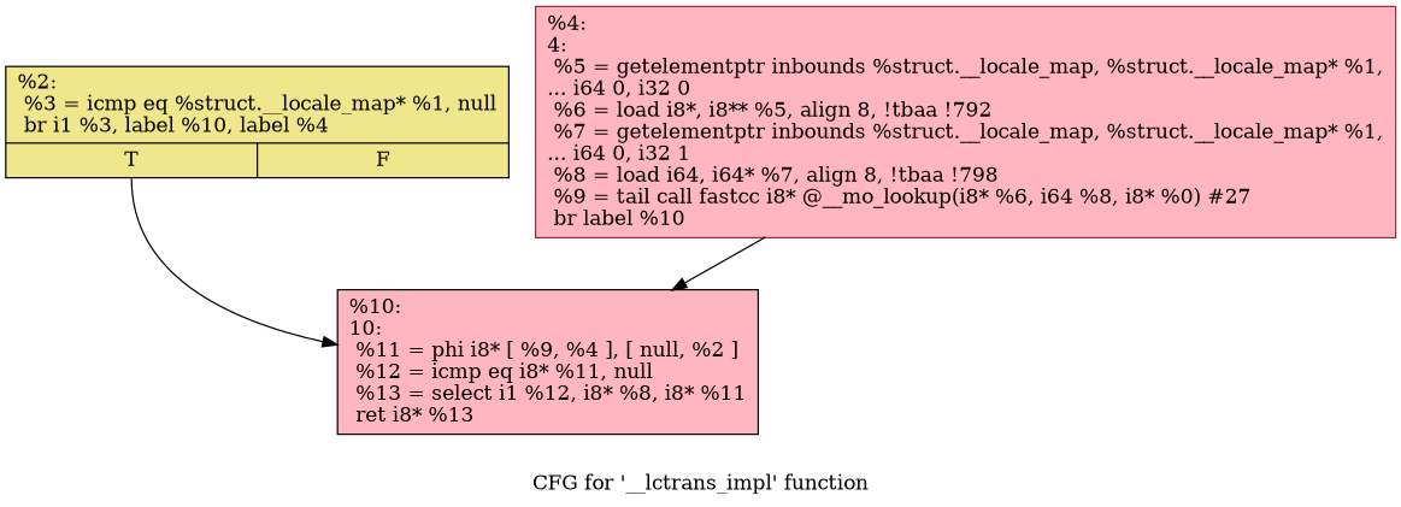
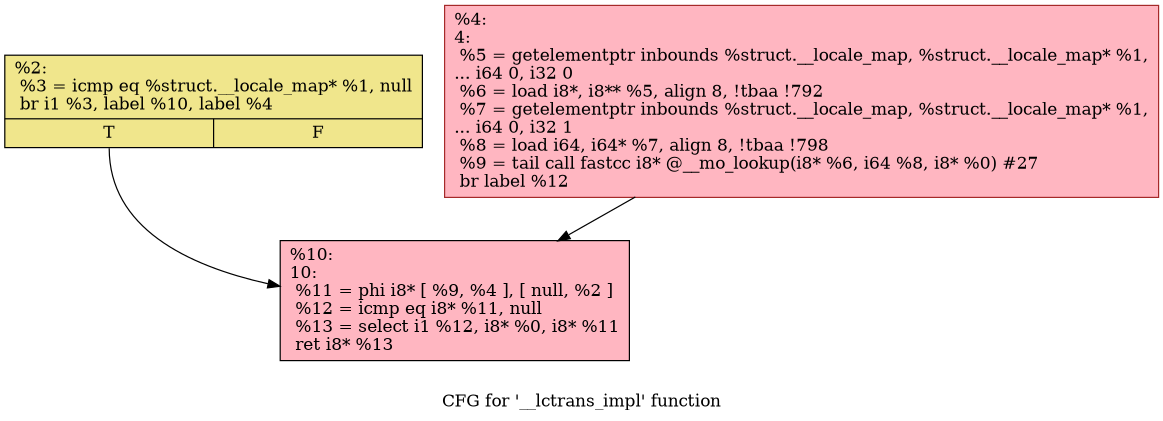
  digraph {
    label="CFG for '__lctrans_impl' function"
    node [color=black fillcolor=lightpink shape=record style=filled]
    n1 [fillcolor=khaki label="{%2:\l  %3 = icmp eq %struct.__locale_map* %1, null\l  br i1 %3, label %10, label %4\l|{<s0>T|<s1>F}}"]
-   n2 [label="{%10:\l10:                                               \l  %11 = phi i8* [ %9, %4 ], [ null, %2 ]\l  %12 = icmp eq i8* %11, null\l  %13 = select i1 %12, i8* %8, i8* %11\l  ret i8* %13\l}"]
-   n3 [color=brown label="{%4:\l4:                                                \l  %5 = getelementptr inbounds %struct.__locale_map, %struct.__locale_map* %1,\l... i64 0, i32 0\l  %6 = load i8*, i8** %5, align 8, !tbaa !792\l  %7 = getelementptr inbounds %struct.__locale_map, %struct.__locale_map* %1,\l... i64 0, i32 1\l  %8 = load i64, i64* %7, align 8, !tbaa !798\l  %9 = tail call fastcc i8* @__mo_lookup(i8* %6, i64 %8, i8* %0) #27\l  br label %10\l}"]
+   n2 [label="{%10:\l10:                                               \l  %11 = phi i8* [ %9, %4 ], [ null, %2 ]\l  %12 = icmp eq i8* %11, null\l  %13 = select i1 %12, i8* %0, i8* %11\l  ret i8* %13\l}"]
+   n3 [color=brown label="{%4:\l4:                                                \l  %5 = getelementptr inbounds %struct.__locale_map, %struct.__locale_map* %1,\l... i64 0, i32 0\l  %6 = load i8*, i8** %5, align 8, !tbaa !792\l  %7 = getelementptr inbounds %struct.__locale_map, %struct.__locale_map* %1,\l... i64 0, i32 1\l  %8 = load i64, i64* %7, align 8, !tbaa !798\l  %9 = tail call fastcc i8* @__mo_lookup(i8* %6, i64 %8, i8* %0) #27\l  br label %12\l}"]
    n1 -> n2 [tailport=s0]
    n3 -> n2
  }
